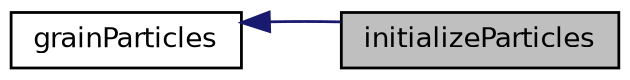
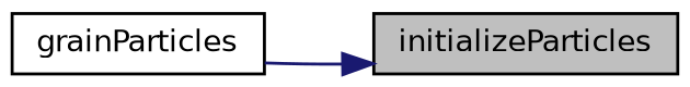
  digraph {
    rankdir=RL
    node [color=black fontname=Helvetica fontsize=10 shape=record style=filled]
    n1 [fillcolor=grey75 fontcolor=black height=0.2 label=initializeParticles width=0.4]
    n2 [fillcolor=white height=0.2 label=grainParticles width=0.4]
-   n2 -> n1 [color=midnightblue dir=back fontname=Helvetica fontsize=10 labelfontname=Helvetica labelfontsize=10 style=solid]
+   n1 -> n2 [color=midnightblue dir=back fontname=Helvetica fontsize=10 labelfontname=Helvetica labelfontsize=10 style=solid]
  }
